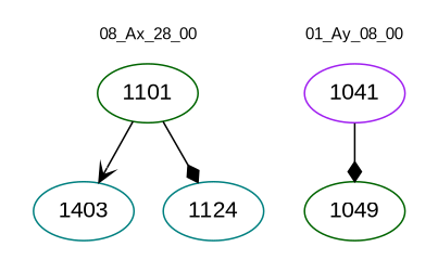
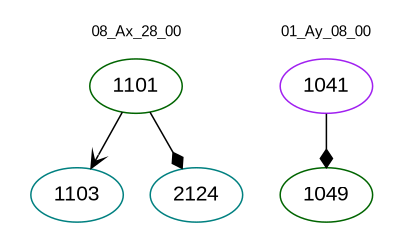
  digraph {
    fontname="Liberation Sans"
    node [color=darkgreen fontname="Liberation Sans"]
    edge [arrowhead=diamond color=black fontname="Liberation Sans"]
    n1 [label=1101]
-   n2 [color=teal label=1403]
-   n3 [color=teal label=1124]
+   n2 [color=teal label=1103]
+   n3 [color=teal label=2124]
    n4 [color=purple label=1041]
    n5 [label=1049]
    subgraph cluster_1 {
      color=white
      fontsize=10
      label="08_Ax_28_00"
      n1
      n2
      n3
    }
    subgraph cluster_2 {
      color=white
      fontsize=10
      label="01_Ay_08_00"
      n4
      n5
    }
    n1 -> n2 [arrowhead=vee]
    n1 -> n3
    n4 -> n5
  }
